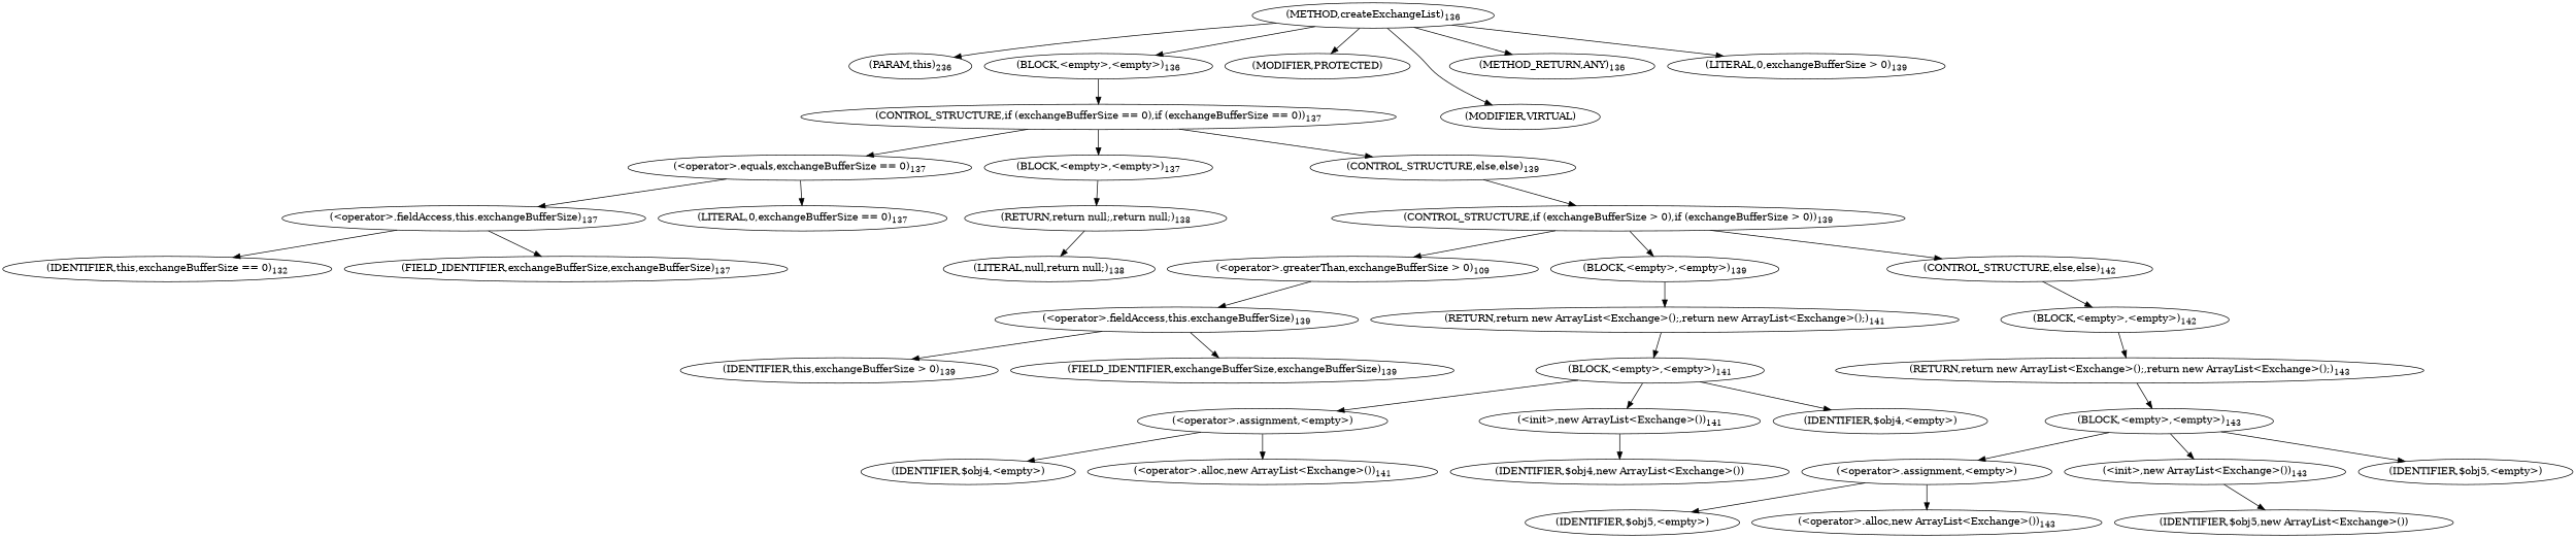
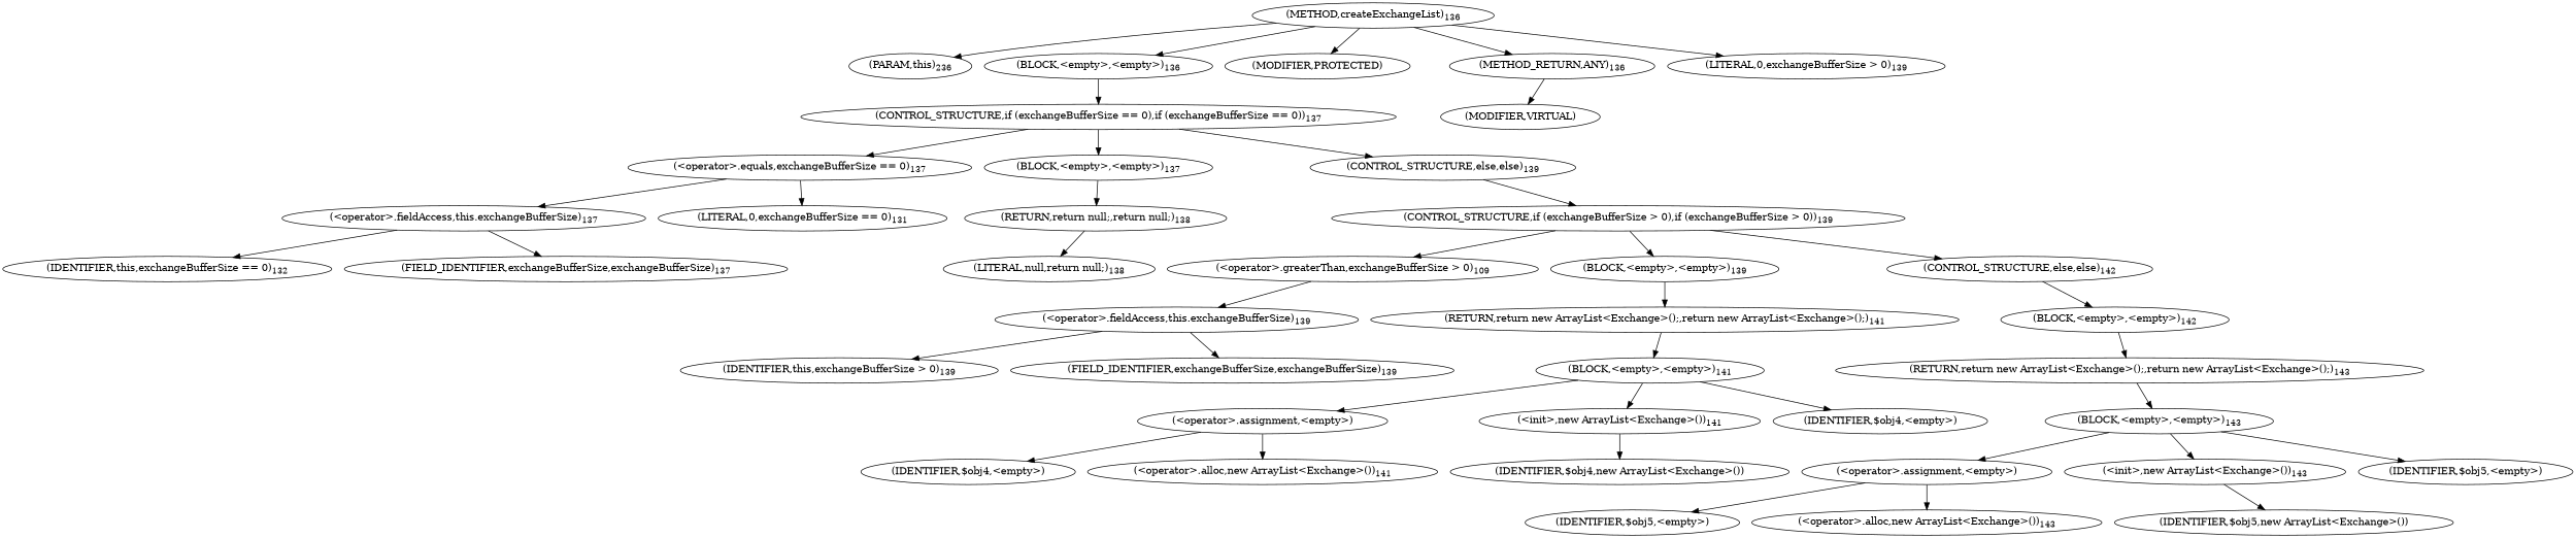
  digraph {
    n1 [label=<(METHOD,createExchangeList)<SUB>136</SUB>>]
    n2 [label=<(PARAM,this)<SUB>236</SUB>>]
    n3 [label=<(BLOCK,&lt;empty&gt;,&lt;empty&gt;)<SUB>136</SUB>>]
    n4 [label=<(MODIFIER,PROTECTED)>]
    n5 [label=<(MODIFIER,VIRTUAL)>]
    n6 [label=<(METHOD_RETURN,ANY)<SUB>136</SUB>>]
    n7 [label=<(LITERAL,0,exchangeBufferSize &gt; 0)<SUB>139</SUB>>]
    n8 [label=<(CONTROL_STRUCTURE,if (exchangeBufferSize == 0),if (exchangeBufferSize == 0))<SUB>137</SUB>>]
    n9 [label=<(&lt;operator&gt;.equals,exchangeBufferSize == 0)<SUB>137</SUB>>]
    n10 [label=<(BLOCK,&lt;empty&gt;,&lt;empty&gt;)<SUB>137</SUB>>]
    n11 [label=<(CONTROL_STRUCTURE,else,else)<SUB>139</SUB>>]
    n12 [label=<(&lt;operator&gt;.fieldAccess,this.exchangeBufferSize)<SUB>137</SUB>>]
-   n13 [label=<(LITERAL,0,exchangeBufferSize == 0)<SUB>137</SUB>>]
+   n13 [label=<(LITERAL,0,exchangeBufferSize == 0)<SUB>131</SUB>>]
    n14 [label=<(RETURN,return null;,return null;)<SUB>138</SUB>>]
    n15 [label=<(CONTROL_STRUCTURE,if (exchangeBufferSize &gt; 0),if (exchangeBufferSize &gt; 0))<SUB>139</SUB>>]
    n16 [label=<(IDENTIFIER,this,exchangeBufferSize == 0)<SUB>132</SUB>>]
    n17 [label=<(FIELD_IDENTIFIER,exchangeBufferSize,exchangeBufferSize)<SUB>137</SUB>>]
    n18 [label=<(LITERAL,null,return null;)<SUB>138</SUB>>]
    n19 [label=<(&lt;operator&gt;.greaterThan,exchangeBufferSize &gt; 0)<SUB>109</SUB>>]
    n20 [label=<(BLOCK,&lt;empty&gt;,&lt;empty&gt;)<SUB>139</SUB>>]
    n21 [label=<(CONTROL_STRUCTURE,else,else)<SUB>142</SUB>>]
    n22 [label=<(&lt;operator&gt;.fieldAccess,this.exchangeBufferSize)<SUB>139</SUB>>]
    n23 [label=<(RETURN,return new ArrayList&lt;Exchange&gt;();,return new ArrayList&lt;Exchange&gt;();)<SUB>141</SUB>>]
    n24 [label=<(BLOCK,&lt;empty&gt;,&lt;empty&gt;)<SUB>142</SUB>>]
    n25 [label=<(IDENTIFIER,this,exchangeBufferSize &gt; 0)<SUB>139</SUB>>]
    n26 [label=<(FIELD_IDENTIFIER,exchangeBufferSize,exchangeBufferSize)<SUB>139</SUB>>]
    n27 [label=<(BLOCK,&lt;empty&gt;,&lt;empty&gt;)<SUB>141</SUB>>]
    n28 [label=<(&lt;operator&gt;.assignment,&lt;empty&gt;)>]
    n29 [label=<(&lt;init&gt;,new ArrayList&lt;Exchange&gt;())<SUB>141</SUB>>]
    n30 [label=<(IDENTIFIER,$obj4,&lt;empty&gt;)>]
    n31 [label=<(IDENTIFIER,$obj4,&lt;empty&gt;)>]
    n32 [label=<(&lt;operator&gt;.alloc,new ArrayList&lt;Exchange&gt;())<SUB>141</SUB>>]
    n33 [label=<(IDENTIFIER,$obj4,new ArrayList&lt;Exchange&gt;())>]
    n34 [label=<(RETURN,return new ArrayList&lt;Exchange&gt;();,return new ArrayList&lt;Exchange&gt;();)<SUB>143</SUB>>]
    n35 [label=<(BLOCK,&lt;empty&gt;,&lt;empty&gt;)<SUB>143</SUB>>]
    n36 [label=<(&lt;operator&gt;.assignment,&lt;empty&gt;)>]
    n37 [label=<(&lt;init&gt;,new ArrayList&lt;Exchange&gt;())<SUB>143</SUB>>]
    n38 [label=<(IDENTIFIER,$obj5,&lt;empty&gt;)>]
    n39 [label=<(IDENTIFIER,$obj5,&lt;empty&gt;)>]
    n40 [label=<(&lt;operator&gt;.alloc,new ArrayList&lt;Exchange&gt;())<SUB>143</SUB>>]
    n41 [label=<(IDENTIFIER,$obj5,new ArrayList&lt;Exchange&gt;())>]
    n1 -> n2
    n1 -> n3
    n1 -> n4
-   n1 -> n5
+   n6 -> n5
    n1 -> n6
    n1 -> n7
    n3 -> n8
    n8 -> n9
    n8 -> n10
    n8 -> n11
    n9 -> n12
    n9 -> n13
    n10 -> n14
    n11 -> n15
    n12 -> n16
    n12 -> n17
    n14 -> n18
    n15 -> n19
    n15 -> n20
    n15 -> n21
    n19 -> n22
    n20 -> n23
    n21 -> n24
    n22 -> n25
    n22 -> n26
    n23 -> n27
    n24 -> n34
    n27 -> n28
    n27 -> n29
    n27 -> n30
    n28 -> n31
    n28 -> n32
    n29 -> n33
    n34 -> n35
    n35 -> n36
    n35 -> n37
    n35 -> n38
    n36 -> n39
    n36 -> n40
    n37 -> n41
  }
